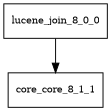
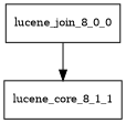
  digraph {
    fontname="DejaVu Serif"
    node [fontsize=10.0 shape=box fontname="DejaVu Serif"]
    lucene_join_8_0_0
-   lucene_core_8_1_1 [label=core_core_8_1_1]
+   lucene_core_8_1_1
    lucene_join_8_0_0 -> lucene_core_8_1_1 [fontname="DejaVu Serif"]
  }
